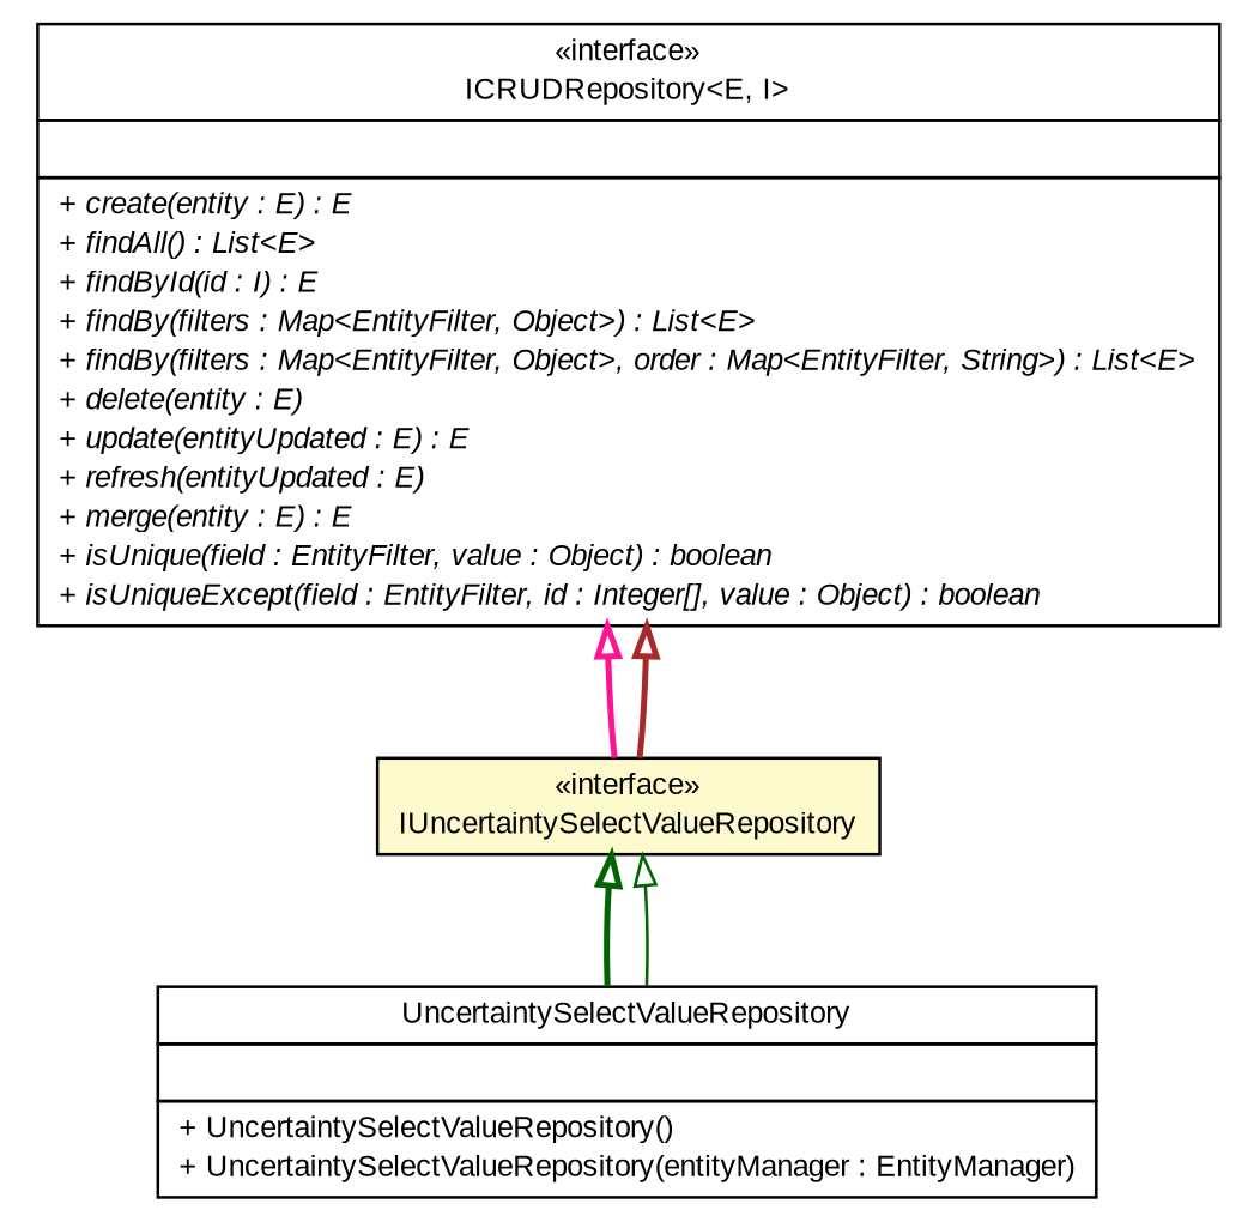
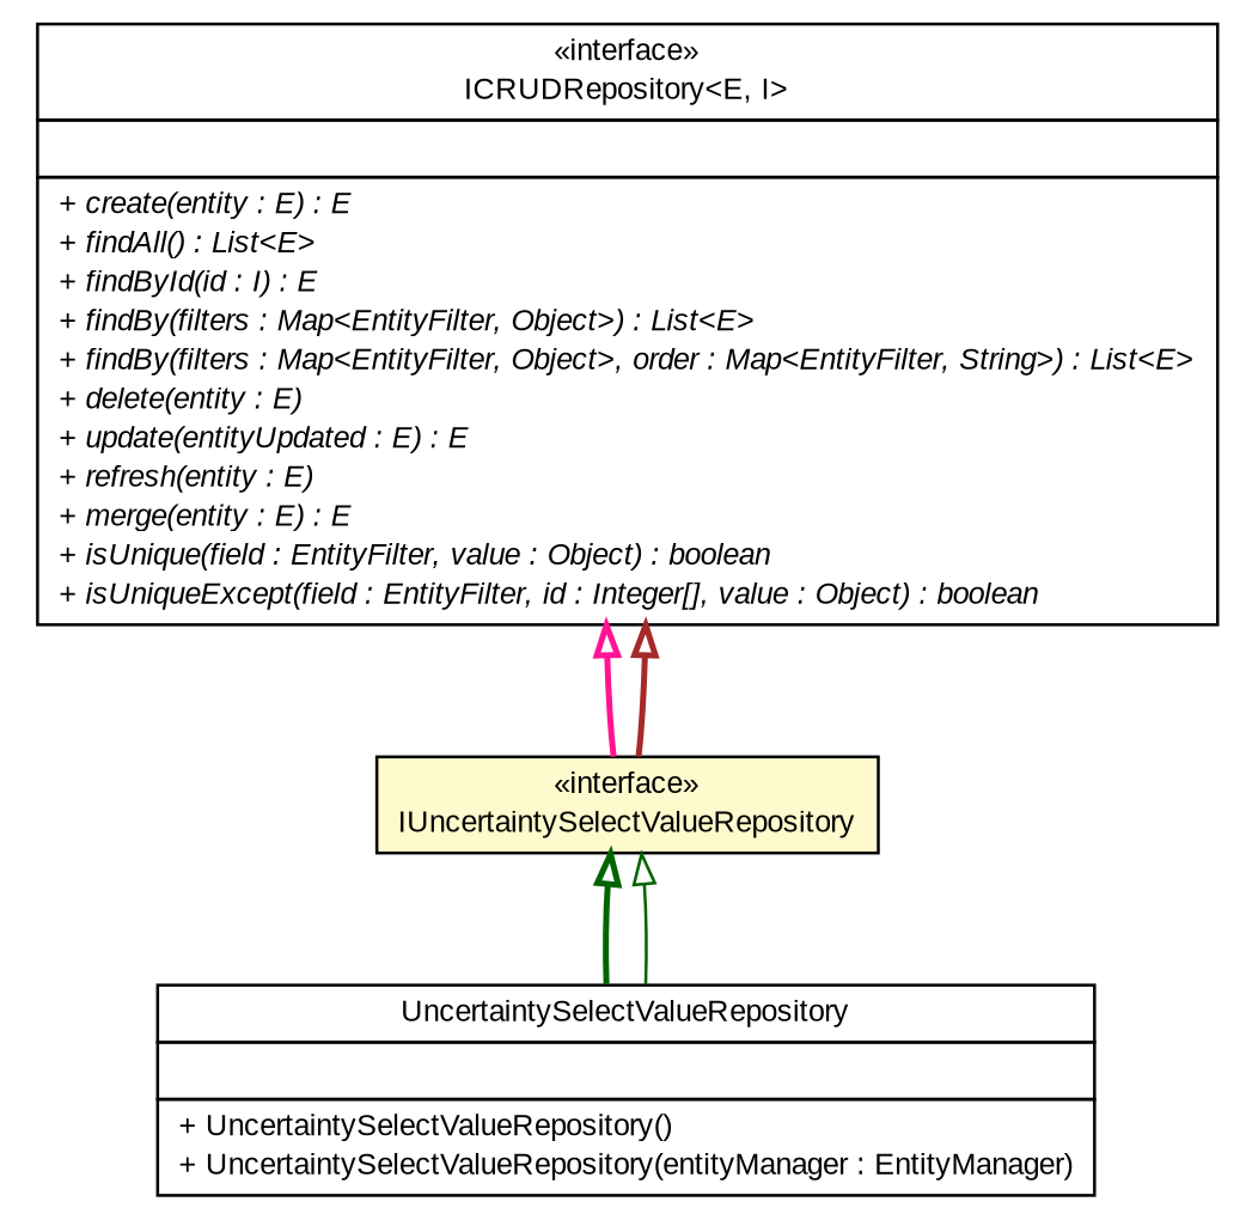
  digraph {
    nodesep=0.25
    ranksep=0.5
    node [fontcolor=black fontname=arial fontsize=10.0 shape=plaintext]
    edge [arrowtail=empty dir=back fontname=arial fontsize=10 headport=p labelfontname=arial labelfontsize=10 style=bold tailport=p color=darkgreen]
-   n1 [label=<<table title="gov.sandia.cf.dao.ICRUDRepository" border="0" cellborder="1" cellspacing="0" cellpadding="2" port="p" href="./ICRUDRepository.html"> 		<tr><td><table border="0" cellspacing="0" cellpadding="1"> <tr><td align="center" balign="center"> &#171;interface&#187; </td></tr> <tr><td align="center" balign="center"> ICRUDRepository&lt;E, I&gt; </td></tr> 		</table></td></tr> 		<tr><td><table border="0" cellspacing="0" cellpadding="1"> <tr><td align="left" balign="left">  </td></tr> 		</table></td></tr> 		<tr><td><table border="0" cellspacing="0" cellpadding="1"> <tr><td align="left" balign="left"><font face="arial italic" point-size="10.0"> + create(entity : E) : E </font></td></tr> <tr><td align="left" balign="left"><font face="arial italic" point-size="10.0"> + findAll() : List&lt;E&gt; </font></td></tr> <tr><td align="left" balign="left"><font face="arial italic" point-size="10.0"> + findById(id : I) : E </font></td></tr> <tr><td align="left" balign="left"><font face="arial italic" point-size="10.0"> + findBy(filters : Map&lt;EntityFilter, Object&gt;) : List&lt;E&gt; </font></td></tr> <tr><td align="left" balign="left"><font face="arial italic" point-size="10.0"> + findBy(filters : Map&lt;EntityFilter, Object&gt;, order : Map&lt;EntityFilter, String&gt;) : List&lt;E&gt; </font></td></tr> <tr><td align="left" balign="left"><font face="arial italic" point-size="10.0"> + delete(entity : E) </font></td></tr> <tr><td align="left" balign="left"><font face="arial italic" point-size="10.0"> + update(entityUpdated : E) : E </font></td></tr> <tr><td align="left" balign="left"><font face="arial italic" point-size="10.0"> + refresh(entityUpdated : E) </font></td></tr> <tr><td align="left" balign="left"><font face="arial italic" point-size="10.0"> + merge(entity : E) : E </font></td></tr> <tr><td align="left" balign="left"><font face="arial italic" point-size="10.0"> + isUnique(field : EntityFilter, value : Object) : boolean </font></td></tr> <tr><td align="left" balign="left"><font face="arial italic" point-size="10.0"> + isUniqueExcept(field : EntityFilter, id : Integer[], value : Object) : boolean </font></td></tr> 		</table></td></tr> 		</table>>]
+   n1 [label=<<table title="gov.sandia.cf.dao.ICRUDRepository" border="0" cellborder="1" cellspacing="0" cellpadding="2" port="p" href="./ICRUDRepository.html"> 		<tr><td><table border="0" cellspacing="0" cellpadding="1"> <tr><td align="center" balign="center"> &#171;interface&#187; </td></tr> <tr><td align="center" balign="center"> ICRUDRepository&lt;E, I&gt; </td></tr> 		</table></td></tr> 		<tr><td><table border="0" cellspacing="0" cellpadding="1"> <tr><td align="left" balign="left">  </td></tr> 		</table></td></tr> 		<tr><td><table border="0" cellspacing="0" cellpadding="1"> <tr><td align="left" balign="left"><font face="arial italic" point-size="10.0"> + create(entity : E) : E </font></td></tr> <tr><td align="left" balign="left"><font face="arial italic" point-size="10.0"> + findAll() : List&lt;E&gt; </font></td></tr> <tr><td align="left" balign="left"><font face="arial italic" point-size="10.0"> + findById(id : I) : E </font></td></tr> <tr><td align="left" balign="left"><font face="arial italic" point-size="10.0"> + findBy(filters : Map&lt;EntityFilter, Object&gt;) : List&lt;E&gt; </font></td></tr> <tr><td align="left" balign="left"><font face="arial italic" point-size="10.0"> + findBy(filters : Map&lt;EntityFilter, Object&gt;, order : Map&lt;EntityFilter, String&gt;) : List&lt;E&gt; </font></td></tr> <tr><td align="left" balign="left"><font face="arial italic" point-size="10.0"> + delete(entity : E) </font></td></tr> <tr><td align="left" balign="left"><font face="arial italic" point-size="10.0"> + update(entityUpdated : E) : E </font></td></tr> <tr><td align="left" balign="left"><font face="arial italic" point-size="10.0"> + refresh(entity : E) </font></td></tr> <tr><td align="left" balign="left"><font face="arial italic" point-size="10.0"> + merge(entity : E) : E </font></td></tr> <tr><td align="left" balign="left"><font face="arial italic" point-size="10.0"> + isUnique(field : EntityFilter, value : Object) : boolean </font></td></tr> <tr><td align="left" balign="left"><font face="arial italic" point-size="10.0"> + isUniqueExcept(field : EntityFilter, id : Integer[], value : Object) : boolean </font></td></tr> 		</table></td></tr> 		</table>>]
    n2 [label=<<table title="gov.sandia.cf.dao.IUncertaintySelectValueRepository" border="0" cellborder="1" cellspacing="0" cellpadding="2" port="p" bgcolor="lemonChiffon" href="./IUncertaintySelectValueRepository.html"> 		<tr><td><table border="0" cellspacing="0" cellpadding="1"> <tr><td align="center" balign="center"> &#171;interface&#187; </td></tr> <tr><td align="center" balign="center"> IUncertaintySelectValueRepository </td></tr> 		</table></td></tr> 		</table>>]
    n3 [label=<<table title="gov.sandia.cf.dao.impl.UncertaintySelectValueRepository" border="0" cellborder="1" cellspacing="0" cellpadding="2" port="p" href="./impl/UncertaintySelectValueRepository.html"> 		<tr><td><table border="0" cellspacing="0" cellpadding="1"> <tr><td align="center" balign="center"> UncertaintySelectValueRepository </td></tr> 		</table></td></tr> 		<tr><td><table border="0" cellspacing="0" cellpadding="1"> <tr><td align="left" balign="left">  </td></tr> 		</table></td></tr> 		<tr><td><table border="0" cellspacing="0" cellpadding="1"> <tr><td align="left" balign="left"> + UncertaintySelectValueRepository() </td></tr> <tr><td align="left" balign="left"> + UncertaintySelectValueRepository(entityManager : EntityManager) </td></tr> 		</table></td></tr> 		</table>>]
    n1 -> n2 [color=deeppink]
    n1 -> n2 [color=brown]
    n2 -> n3
    n2 -> n3 [style=solid]
  }
